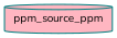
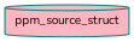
  digraph {
    rankdir=LR
    fontname=Nunito
-   n1 [color=teal fillcolor=lightpink fontname=Nunito fontsize=10 height=0.2 label=ppm_source_ppm shape=cylinder style=filled width=0.4]
+   n1 [color=teal fillcolor=lightpink fontname=Nunito fontsize=10 height=0.2 label=ppm_source_struct shape=cylinder style=filled width=0.4]
  }
